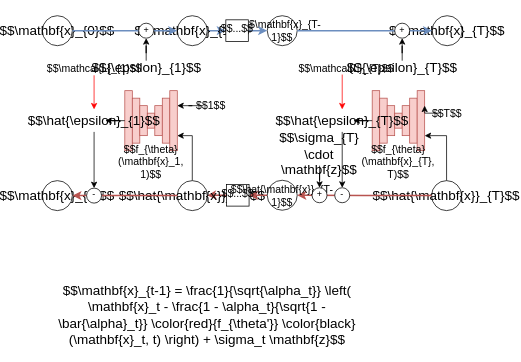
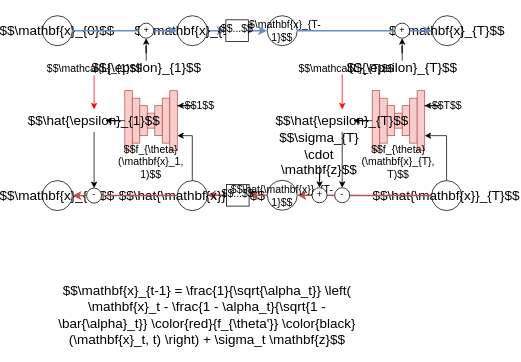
  <mxCell id="0" />
  <mxCell id="1" parent="0" />
  <mxCell id="2" value="" style="group" parent="1" vertex="1" connectable="0"><mxGeometry x="460" y="120" width="70" height="80" as="geometry" /></mxCell>
  <mxCell id="3" value="" style="rounded=0;whiteSpace=wrap;html=1;fillColor=#f8cecc;strokeColor=#b85450;" parent="2" vertex="1"><mxGeometry width="10" height="80" as="geometry" /></mxCell>
  <mxCell id="4" value="" style="rounded=0;whiteSpace=wrap;html=1;fillColor=#f8cecc;strokeColor=#b85450;" parent="2" vertex="1"><mxGeometry x="10" y="10" width="10" height="60" as="geometry" /></mxCell>
  <mxCell id="5" value="" style="rounded=0;whiteSpace=wrap;html=1;fillColor=#f8cecc;strokeColor=#b85450;" parent="2" vertex="1"><mxGeometry x="20" y="20" width="10" height="40" as="geometry" /></mxCell>
  <mxCell id="6" value="" style="rounded=0;whiteSpace=wrap;html=1;fillColor=#f8cecc;strokeColor=#b85450;" parent="2" vertex="1"><mxGeometry x="30" y="30" width="10" height="20" as="geometry" /></mxCell>
  <mxCell id="7" value="" style="rounded=0;whiteSpace=wrap;html=1;fillColor=#f8cecc;strokeColor=#b85450;" parent="2" vertex="1"><mxGeometry x="40" y="20" width="10" height="40" as="geometry" /></mxCell>
  <mxCell id="8" value="" style="rounded=0;whiteSpace=wrap;html=1;fillColor=#f8cecc;strokeColor=#b85450;" parent="2" vertex="1"><mxGeometry x="50" y="10" width="10" height="60" as="geometry" /></mxCell>
  <mxCell id="9" value="" style="rounded=0;whiteSpace=wrap;html=1;fillColor=#f8cecc;strokeColor=#b85450;" parent="2" vertex="1"><mxGeometry x="60" width="10" height="80" as="geometry" /></mxCell>
  <mxCell id="10" value="&#10;" style="group" parent="1" vertex="1" connectable="0"><mxGeometry x="130" y="120" width="70" height="80" as="geometry" /></mxCell>
  <mxCell id="11" value="" style="rounded=0;whiteSpace=wrap;html=1;fillColor=#f8cecc;strokeColor=#b85450;" parent="10" vertex="1"><mxGeometry width="10" height="80" as="geometry" /></mxCell>
  <mxCell id="12" value="" style="rounded=0;whiteSpace=wrap;html=1;fillColor=#f8cecc;strokeColor=#b85450;" parent="10" vertex="1"><mxGeometry x="10" y="10" width="10" height="60" as="geometry" /></mxCell>
  <mxCell id="13" value="" style="rounded=0;whiteSpace=wrap;html=1;fillColor=#f8cecc;strokeColor=#b85450;" parent="10" vertex="1"><mxGeometry x="20" y="20" width="10" height="40" as="geometry" /></mxCell>
  <mxCell id="14" value="" style="rounded=0;whiteSpace=wrap;html=1;fillColor=#f8cecc;strokeColor=#b85450;" parent="10" vertex="1"><mxGeometry x="30" y="30" width="10" height="20" as="geometry" /></mxCell>
  <mxCell id="15" value="" style="rounded=0;whiteSpace=wrap;html=1;fillColor=#f8cecc;strokeColor=#b85450;" parent="10" vertex="1"><mxGeometry x="40" y="20" width="10" height="40" as="geometry" /></mxCell>
  <mxCell id="16" value="" style="rounded=0;whiteSpace=wrap;html=1;fillColor=#f8cecc;strokeColor=#b85450;" parent="10" vertex="1"><mxGeometry x="50" y="10" width="10" height="60" as="geometry" /></mxCell>
  <mxCell id="17" value="" style="rounded=0;whiteSpace=wrap;html=1;fillColor=#f8cecc;strokeColor=#b85450;" parent="10" vertex="1"><mxGeometry x="60" width="10" height="80" as="geometry" /></mxCell>
  <mxCell id="18" style="edgeStyle=orthogonalEdgeStyle;rounded=0;orthogonalLoop=1;jettySize=auto;html=1;entryX=0.5;entryY=0;entryDx=0;entryDy=0;" edge="1" parent="1" source="19" target="61"><mxGeometry relative="1" as="geometry" /></mxCell>
  <mxCell id="19" value="$$\hat{\epsilon}_{1}$$" style="text;html=1;align=center;verticalAlign=middle;whiteSpace=wrap;rounded=0;fontSize=18;" parent="1" vertex="1"><mxGeometry x="74" y="145" width="30" height="30" as="geometry" /></mxCell>
  <mxCell id="20" style="edgeStyle=orthogonalEdgeStyle;rounded=0;orthogonalLoop=1;jettySize=auto;html=1;entryX=0.5;entryY=0;entryDx=0;entryDy=0;" edge="1" parent="1" source="21" target="54"><mxGeometry relative="1" as="geometry" /></mxCell>
  <mxCell id="21" value="$$\hat{\epsilon}_{T}$$" style="text;html=1;align=center;verticalAlign=middle;whiteSpace=wrap;rounded=0;fontSize=18;" parent="1" vertex="1"><mxGeometry x="405" y="145" width="30" height="30" as="geometry" /></mxCell>
  <mxCell id="22" style="edgeStyle=orthogonalEdgeStyle;rounded=0;orthogonalLoop=1;jettySize=auto;html=1;entryX=1;entryY=0.75;entryDx=0;entryDy=0;" edge="1" parent="1" source="23" target="9"><mxGeometry relative="1" as="geometry"><Array as="points"><mxPoint x="559" y="180" /></Array></mxGeometry></mxCell>
  <mxCell id="23" value="$$\hat{\mathbf{x}}_{T}$$" style="ellipse;whiteSpace=wrap;html=1;aspect=fixed;fontSize=18;fillColor=default;" parent="1" vertex="1"><mxGeometry x="539.24" y="240" width="40" height="40" as="geometry" /></mxCell>
  <mxCell id="24" value="$$f_{\theta}(\mathbf{x}_1, 1)$$" style="text;html=1;align=center;verticalAlign=middle;whiteSpace=wrap;rounded=0;fontSize=14;" parent="1" vertex="1"><mxGeometry x="130" y="200" width="70" height="30" as="geometry" /></mxCell>
  <mxCell id="25" value="$$f_{\theta} (\mathbf{x}_{T}, T)$$" style="text;html=1;align=center;verticalAlign=middle;whiteSpace=wrap;rounded=0;fontSize=14;" parent="1" vertex="1"><mxGeometry x="450" y="200" width="90" height="30" as="geometry" /></mxCell>
  <mxCell id="26" style="edgeStyle=orthogonalEdgeStyle;rounded=0;orthogonalLoop=1;jettySize=auto;html=1;entryX=1;entryY=0.25;entryDx=0;entryDy=0;" edge="1" parent="1" source="27" target="17"><mxGeometry relative="1" as="geometry" /></mxCell>
- <mxCell id="27" value="$$1$$" style="text;html=1;align=center;verticalAlign=middle;whiteSpace=wrap;rounded=0;fontSize=14;" parent="1" vertex="1"><mxGeometry x="235" y="125" width="20" height="30" as="geometry" /></mxCell>
+ <mxCell id="27" value="$$1$$" style="text;html=1;align=center;verticalAlign=middle;whiteSpace=wrap;rounded=0;fontSize=14;" parent="1" vertex="1"><mxGeometry x="220" y="125" width="20" height="30" as="geometry" /></mxCell>
  <mxCell id="28" style="edgeStyle=orthogonalEdgeStyle;rounded=0;orthogonalLoop=1;jettySize=auto;html=1;entryX=1;entryY=0.25;entryDx=0;entryDy=0;" edge="1" parent="1" source="29" target="9"><mxGeometry relative="1" as="geometry" /></mxCell>
- <mxCell id="29" value="$$T$$" style="text;html=1;align=center;verticalAlign=middle;whiteSpace=wrap;rounded=0;fontSize=14;" parent="1" vertex="1"><mxGeometry x="550" y="135" width="20" height="30" as="geometry" /></mxCell>
+ <mxCell id="29" value="$$T$$" style="text;html=1;align=center;verticalAlign=middle;whiteSpace=wrap;rounded=0;fontSize=14;" parent="1" vertex="1"><mxGeometry x="550" y="125" width="20" height="30" as="geometry" /></mxCell>
  <mxCell id="30" value="$$\mathbf{x}_{0}$$" style="ellipse;whiteSpace=wrap;html=1;aspect=fixed;fontSize=18;fillColor=default;" parent="1" vertex="1"><mxGeometry x="20" y="20" width="40" height="40" as="geometry" /></mxCell>
  <mxCell id="31" value="$$\mathbf{x}_{T}$$" style="ellipse;whiteSpace=wrap;html=1;aspect=fixed;fontSize=18;fillColor=default;" parent="1" vertex="1"><mxGeometry x="540" y="20" width="40" height="40" as="geometry" /></mxCell>
  <mxCell id="32" style="edgeStyle=orthogonalEdgeStyle;rounded=0;orthogonalLoop=1;jettySize=auto;html=1;fillColor=#f8cecc;strokeColor=#b85450;strokeWidth=2;exitX=0;exitY=0.5;exitDx=0;exitDy=0;" parent="1" source="23" target="43" edge="1"><mxGeometry relative="1" as="geometry"><Array as="points" /><mxPoint x="505.76" y="260" as="sourcePoint" /></mxGeometry></mxCell>
  <mxCell id="33" style="edgeStyle=orthogonalEdgeStyle;rounded=0;orthogonalLoop=1;jettySize=auto;html=1;fillColor=#dae8fc;strokeColor=#6c8ebf;strokeWidth=2;exitX=1;exitY=0.5;exitDx=0;exitDy=0;" parent="1" source="35" target="45" edge="1"><mxGeometry relative="1" as="geometry" /></mxCell>
  <mxCell id="34" value="$$\mathbf{x}_{T-1}$$" style="ellipse;whiteSpace=wrap;html=1;aspect=fixed;fontSize=14;fillColor=default;" parent="1" vertex="1"><mxGeometry x="320" y="20" width="40" height="40" as="geometry" /></mxCell>
  <mxCell id="35" value="$$\mathbf{x}_{1}$$" style="ellipse;whiteSpace=wrap;html=1;aspect=fixed;fontSize=18;fillColor=default;" parent="1" vertex="1"><mxGeometry x="200" y="20" width="40" height="40" as="geometry" /></mxCell>
  <mxCell id="36" value="" style="edgeStyle=orthogonalEdgeStyle;rounded=0;orthogonalLoop=1;jettySize=auto;html=1;fillColor=#dae8fc;strokeColor=#6c8ebf;strokeWidth=2;exitX=1;exitY=0.5;exitDx=0;exitDy=0;" parent="1" source="30" target="35" edge="1"><mxGeometry relative="1" as="geometry"><mxPoint x="100" y="40" as="sourcePoint" /><mxPoint x="120" y="40" as="targetPoint" /><Array as="points"><mxPoint x="110" y="40" /><mxPoint x="110" y="40" /></Array></mxGeometry></mxCell>
  <mxCell id="37" style="edgeStyle=orthogonalEdgeStyle;rounded=0;orthogonalLoop=1;jettySize=auto;html=1;fillColor=#f8cecc;strokeColor=#b85450;strokeWidth=2;exitX=0;exitY=0.5;exitDx=0;exitDy=0;" parent="1" source="41" target="39" edge="1"><mxGeometry relative="1" as="geometry" /></mxCell>
  <mxCell id="38" style="edgeStyle=orthogonalEdgeStyle;rounded=0;orthogonalLoop=1;jettySize=auto;html=1;entryX=1;entryY=0.75;entryDx=0;entryDy=0;exitX=0.5;exitY=0;exitDx=0;exitDy=0;" edge="1" parent="1" source="39" target="17"><mxGeometry relative="1" as="geometry"><Array as="points"><mxPoint x="220" y="180" /></Array></mxGeometry></mxCell>
  <mxCell id="39" value="$$\hat{\mathbf{x}}_{1}$$" style="ellipse;whiteSpace=wrap;html=1;aspect=fixed;fontSize=18;fillColor=default;" parent="1" vertex="1"><mxGeometry x="200" y="240" width="40" height="40" as="geometry" /></mxCell>
  <mxCell id="40" style="edgeStyle=orthogonalEdgeStyle;rounded=0;orthogonalLoop=1;jettySize=auto;html=1;fillColor=#f8cecc;strokeColor=#b85450;strokeWidth=2;exitX=0;exitY=0.5;exitDx=0;exitDy=0;" parent="1" source="43" target="41" edge="1"><mxGeometry relative="1" as="geometry" /></mxCell>
  <mxCell id="41" value="&lt;span style=&quot;font-size: 14px;&quot;&gt;$$...$$&lt;/span&gt;" style="rounded=0;whiteSpace=wrap;html=1;spacingTop=-6;" parent="1" vertex="1"><mxGeometry x="265.76" y="245" width="30" height="29" as="geometry" /></mxCell>
  <mxCell id="42" value="$$\mathbf{x}_{0}$$" style="ellipse;whiteSpace=wrap;html=1;aspect=fixed;fontSize=18;fillColor=default;" parent="1" vertex="1"><mxGeometry x="20" y="240" width="40" height="40" as="geometry" /></mxCell>
  <mxCell id="43" value="$$\hat{\mathbf{x}}_{T-1}$$" style="ellipse;whiteSpace=wrap;html=1;aspect=fixed;fontSize=14;fillColor=default;" parent="1" vertex="1"><mxGeometry x="320" y="239.5" width="40" height="40" as="geometry" /></mxCell>
  <mxCell id="44" value="" style="edgeStyle=orthogonalEdgeStyle;rounded=0;orthogonalLoop=1;jettySize=auto;html=1;fillColor=#dae8fc;strokeColor=#6c8ebf;strokeWidth=2;exitX=1;exitY=0.5;exitDx=0;exitDy=0;" parent="1" source="45" target="34" edge="1"><mxGeometry relative="1" as="geometry"><mxPoint x="50" y="39" as="sourcePoint" /><mxPoint x="300" y="39" as="targetPoint" /></mxGeometry></mxCell>
  <mxCell id="45" value="&lt;span style=&quot;font-size: 14px;&quot;&gt;$$...$$&lt;/span&gt;" style="rounded=0;whiteSpace=wrap;html=1;spacingTop=-6;" parent="1" vertex="1"><mxGeometry x="264.76" y="25.5" width="30" height="29" as="geometry" /></mxCell>
  <mxCell id="46" value="" style="edgeStyle=orthogonalEdgeStyle;rounded=0;orthogonalLoop=1;jettySize=auto;html=1;fillColor=#f8cecc;strokeColor=#b85450;strokeWidth=2;exitX=0;exitY=0.5;exitDx=0;exitDy=0;" parent="1" source="39" target="42" edge="1"><mxGeometry relative="1" as="geometry"><mxPoint x="274" y="260" as="sourcePoint" /><mxPoint x="60" y="260" as="targetPoint" /><Array as="points" /></mxGeometry></mxCell>
  <mxCell id="47" value="" style="edgeStyle=orthogonalEdgeStyle;rounded=0;orthogonalLoop=1;jettySize=auto;html=1;fillColor=#dae8fc;strokeColor=#6c8ebf;strokeWidth=2;exitX=1;exitY=0.5;exitDx=0;exitDy=0;" parent="1" source="34" target="31" edge="1"><mxGeometry relative="1" as="geometry"><mxPoint x="450" y="20" as="sourcePoint" /><mxPoint x="540" y="40" as="targetPoint" /></mxGeometry></mxCell>
  <mxCell id="48" style="edgeStyle=orthogonalEdgeStyle;rounded=0;orthogonalLoop=1;jettySize=auto;html=1;" edge="1" parent="1" source="3" target="21"><mxGeometry relative="1" as="geometry" /></mxCell>
  <mxCell id="49" style="edgeStyle=orthogonalEdgeStyle;rounded=0;orthogonalLoop=1;jettySize=auto;html=1;entryX=0.5;entryY=1;entryDx=0;entryDy=0;" edge="1" parent="1" source="51" target="62"><mxGeometry relative="1" as="geometry" /></mxCell>
  <mxCell id="50" value="&lt;span style=&quot;font-size: 14px;&quot;&gt;$$\mathcal{L}_{1}$$&lt;/span&gt;" style="edgeStyle=orthogonalEdgeStyle;rounded=0;orthogonalLoop=1;jettySize=auto;html=1;startArrow=classic;startFill=1;strokeColor=#FF0000;" edge="1" parent="1" source="51" target="19"><mxGeometry relative="1" as="geometry" /></mxCell>
  <mxCell id="51" value="$${\epsilon}_{1}$$" style="text;html=1;align=center;verticalAlign=middle;whiteSpace=wrap;rounded=0;fontSize=18;" vertex="1" parent="1"><mxGeometry x="143.5" y="80" width="30" height="20" as="geometry" /></mxCell>
  <mxCell id="52" style="edgeStyle=orthogonalEdgeStyle;rounded=0;orthogonalLoop=1;jettySize=auto;html=1;" edge="1" parent="1" source="11" target="19"><mxGeometry relative="1" as="geometry" /></mxCell>
  <mxCell id="53" value="+" style="ellipse;whiteSpace=wrap;html=1;spacingTop=-2;" vertex="1" parent="1"><mxGeometry x="379.76" y="249.5" width="20" height="20" as="geometry" /></mxCell>
  <mxCell id="54" value="-" style="ellipse;whiteSpace=wrap;html=1;spacingTop=-2;" vertex="1" parent="1"><mxGeometry x="410" y="249.5" width="20" height="20" as="geometry" /></mxCell>
  <mxCell id="55" style="edgeStyle=orthogonalEdgeStyle;rounded=0;orthogonalLoop=1;jettySize=auto;html=1;entryX=0.5;entryY=1;entryDx=0;entryDy=0;" edge="1" parent="1" source="57" target="58"><mxGeometry relative="1" as="geometry" /></mxCell>
  <mxCell id="56" value="&lt;span style=&quot;font-size: 14px;&quot;&gt;$$\mathcal{L}_{T}$$&lt;/span&gt;" style="edgeStyle=orthogonalEdgeStyle;rounded=0;orthogonalLoop=1;jettySize=auto;html=1;entryX=0.5;entryY=0;entryDx=0;entryDy=0;startArrow=classic;startFill=1;strokeColor=#FF0000;" edge="1" parent="1" source="57" target="21"><mxGeometry relative="1" as="geometry" /></mxCell>
  <mxCell id="57" value="$${\epsilon}_{T}$$" style="text;html=1;align=center;verticalAlign=middle;whiteSpace=wrap;rounded=0;fontSize=18;" vertex="1" parent="1"><mxGeometry x="485" y="80" width="30" height="20" as="geometry" /></mxCell>
  <mxCell id="58" value="+" style="ellipse;whiteSpace=wrap;html=1;spacingTop=-2;" vertex="1" parent="1"><mxGeometry x="490" y="30" width="20" height="20" as="geometry" /></mxCell>
  <mxCell id="59" style="edgeStyle=orthogonalEdgeStyle;rounded=0;orthogonalLoop=1;jettySize=auto;html=1;entryX=0.5;entryY=0;entryDx=0;entryDy=0;" edge="1" parent="1" source="60" target="53"><mxGeometry relative="1" as="geometry" /></mxCell>
  <mxCell id="60" value="$$\sigma_{T} \cdot \mathbf{z}$$" style="text;html=1;align=center;verticalAlign=middle;whiteSpace=wrap;rounded=0;fontSize=18;fillColor=none;strokeColor=none;" vertex="1" parent="1"><mxGeometry x="362.26" y="190" width="55" height="30" as="geometry" /></mxCell>
  <mxCell id="61" value="-" style="ellipse;whiteSpace=wrap;html=1;spacingTop=-2;" vertex="1" parent="1"><mxGeometry x="79" y="250" width="20" height="20" as="geometry" /></mxCell>
  <mxCell id="62" value="+" style="ellipse;whiteSpace=wrap;html=1;spacingTop=-2;" vertex="1" parent="1"><mxGeometry x="148.5" y="30" width="20" height="20" as="geometry" /></mxCell>
  <mxCell id="63" value="$$\mathbf{x}_{t-1} = \frac{1}{\sqrt{\alpha_t}} \left( \mathbf{x}_t - \frac{1 - \alpha_t}{\sqrt{1 - \bar{\alpha}_t}} \color{red}{f_{\theta'}} \color{black}(\mathbf{x}_t, t) \right) + \sigma_t \mathbf{z}$$" style="text;html=1;align=center;verticalAlign=middle;whiteSpace=wrap;rounded=0;fontSize=18;" vertex="1" parent="1"><mxGeometry x="20" y="380" width="440" height="80" as="geometry" /></mxCell>
